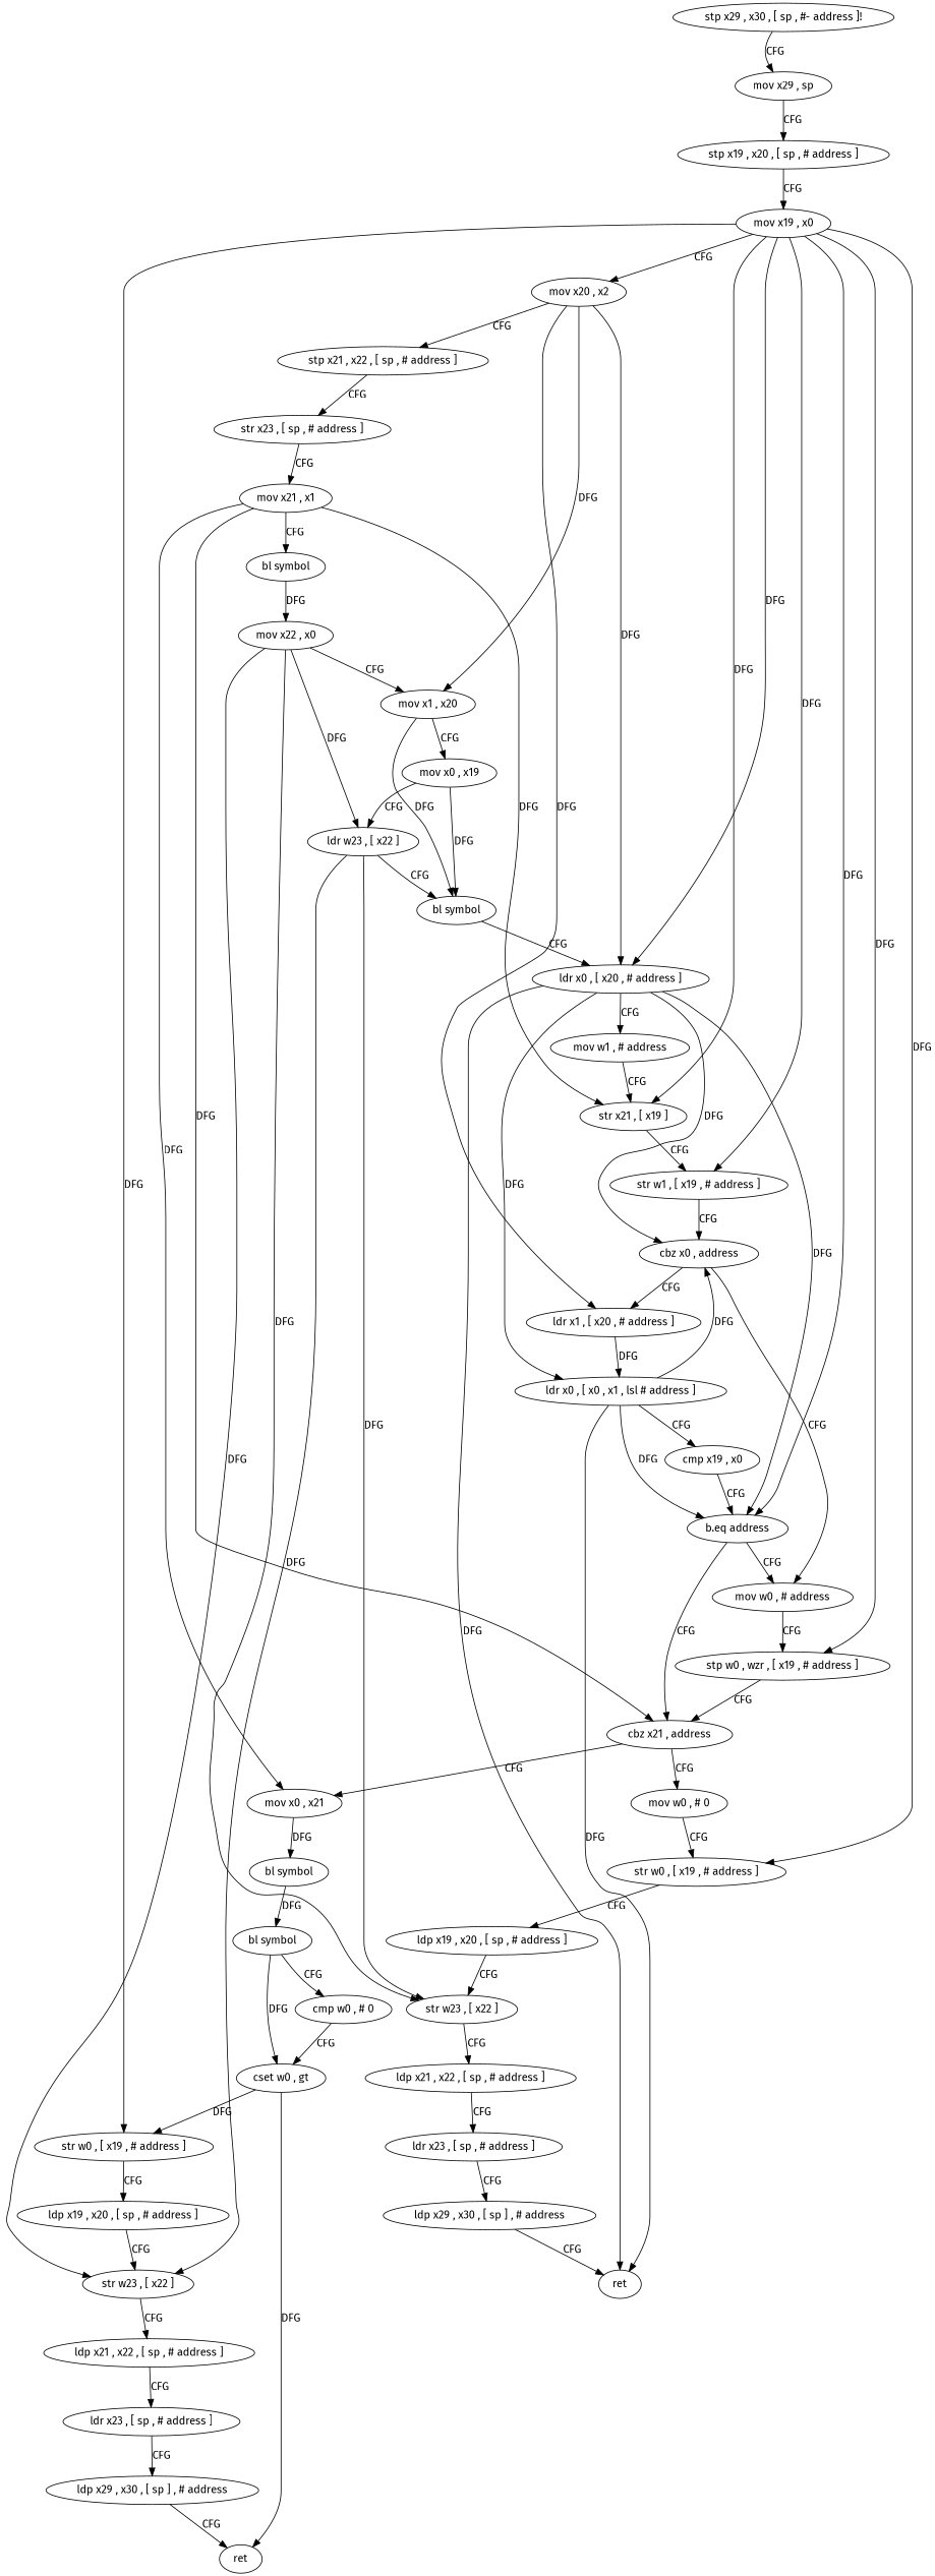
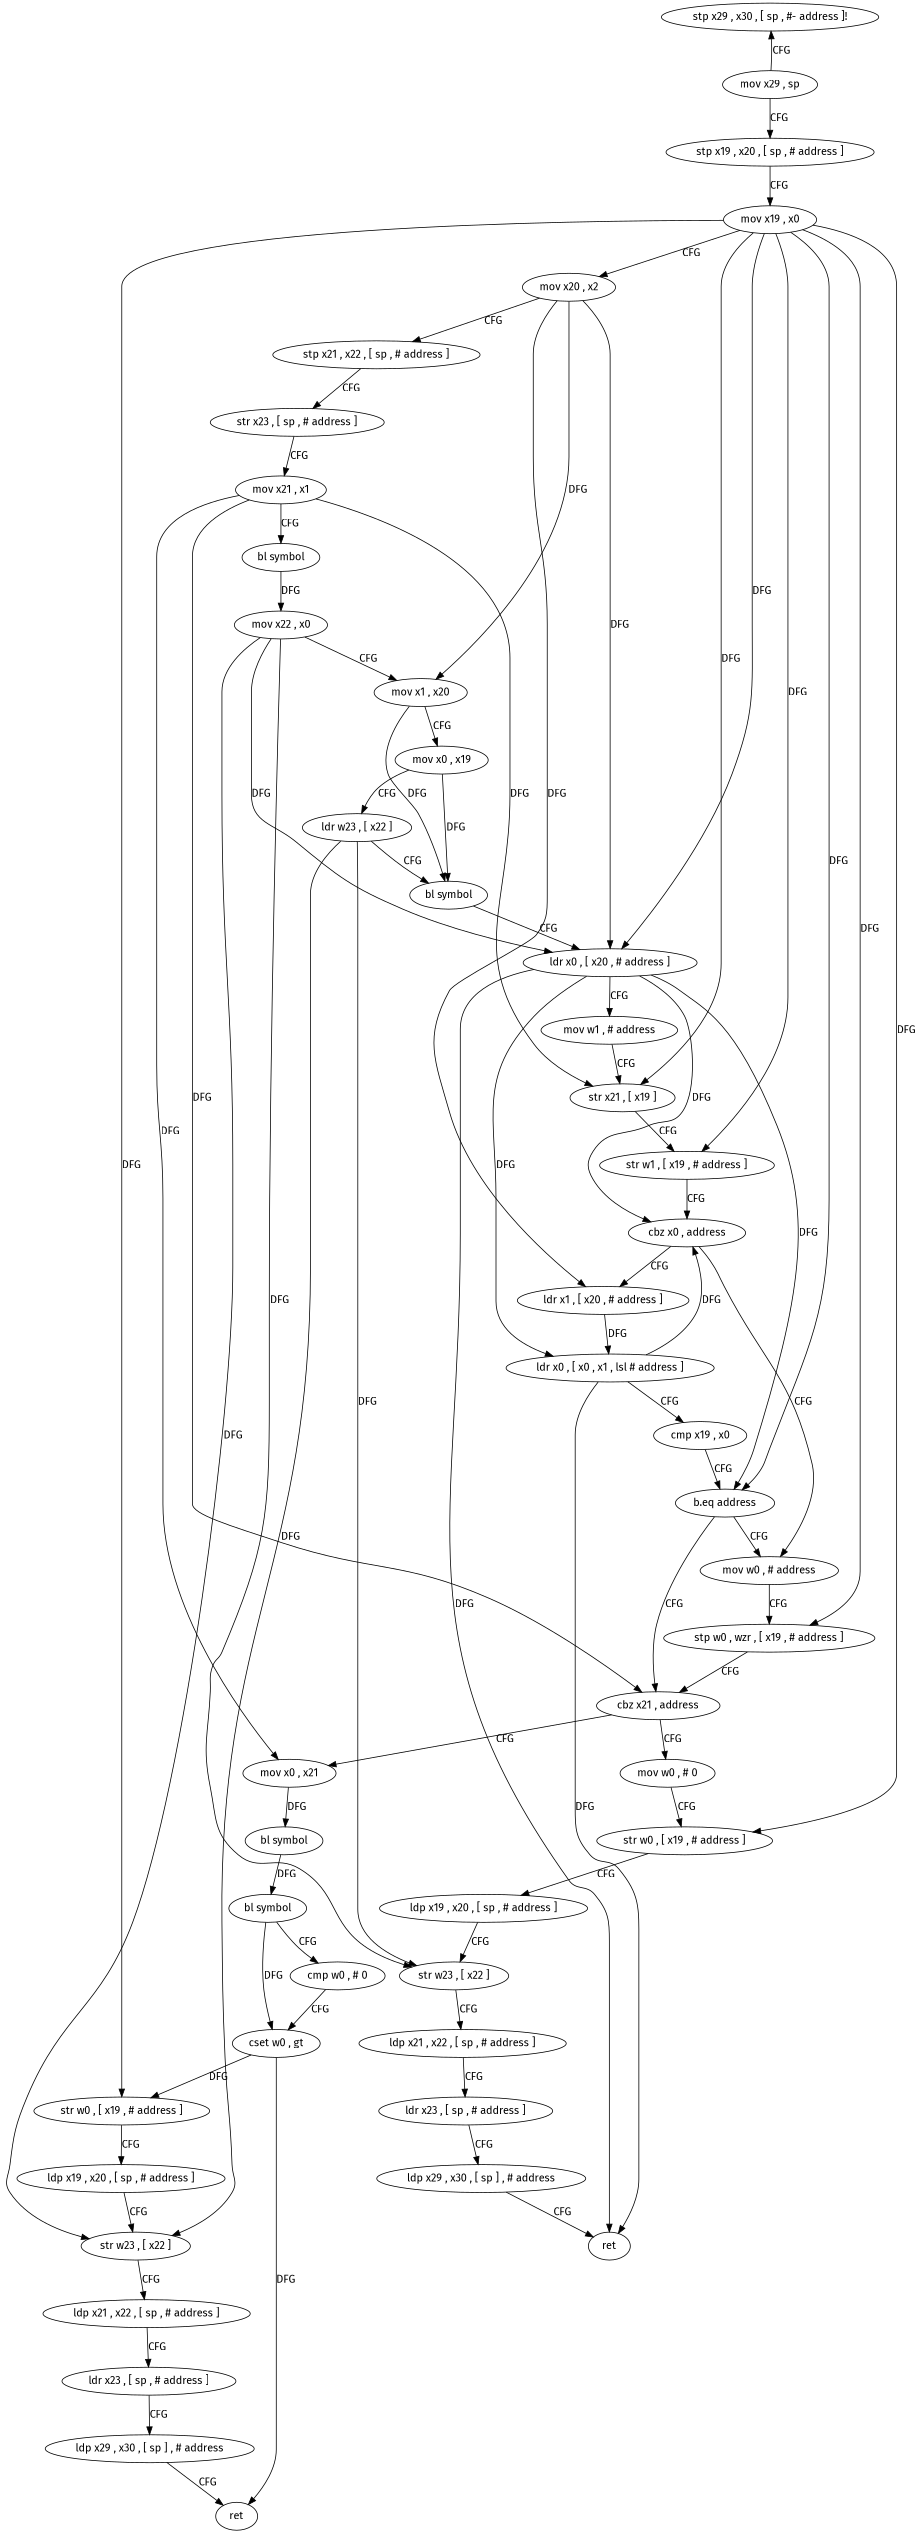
  digraph {
    fontname="Fira Sans"
    node [fontname="Fira Sans"]
    edge [fontname="Fira Sans"]
    n1 [label="stp x29 , x30 , [ sp , #- address ]!"]
    n2 [label="mov x29 , sp"]
    n3 [label="stp x19 , x20 , [ sp , # address ]"]
    n4 [label="mov x19 , x0"]
    n5 [label="mov x20 , x2"]
    n6 [label="str x21 , [ x19 ]"]
    n7 [label="str w1 , [ x19 , # address ]"]
    n8 [label="stp w0 , wzr , [ x19 , # address ]"]
    n9 [label="b.eq address"]
    n10 [label="str w0 , [ x19 , # address ]"]
    n11 [label="str w0 , [ x19 , # address ]"]
    n12 [label="ldr x0 , [ x20 , # address ]"]
    n13 [label="stp x21 , x22 , [ sp , # address ]"]
    n14 [label="mov x1 , x20"]
    n15 [label="ldr x1 , [ x20 , # address ]"]
    n16 [label="mov x0 , x19"]
    n17 [label="ldr w23 , [ x22 ]"]
    n18 [label="bl symbol"]
    n19 [label="cbz x0 , address"]
    n20 [label="cbz x21 , address"]
    n21 [label="mov w0 , # address"]
    n22 [label="ldp x19 , x20 , [ sp , # address ]"]
    n23 [label="ldp x19 , x20 , [ sp , # address ]"]
    n24 [label="str x23 , [ sp , # address ]"]
    n25 [label="mov w1 , # address"]
    n26 [label="ldr x0 , [ x0 , x1 , lsl # address ]"]
    n27 [label=ret]
    n28 [label="mov x21 , x1"]
    n29 [label="bl symbol"]
    n30 [label="mov x0 , x21"]
    n31 [label="mov x22 , x0"]
    n32 [label="mov w0 , # 0"]
    n33 [label="bl symbol"]
    n34 [label="str w23 , [ x22 ]"]
    n35 [label="str w23 , [ x22 ]"]
    n36 [label="ldp x21 , x22 , [ sp , # address ]"]
    n37 [label="ldp x21 , x22 , [ sp , # address ]"]
    n38 [label="cmp x19 , x0"]
    n39 [label="ldr x23 , [ sp , # address ]"]
    n40 [label="ldp x29 , x30 , [ sp ] , # address"]
    n41 [label="bl symbol"]
    n42 [label="cmp w0 , # 0"]
    n43 [label="cset w0 , gt"]
    n44 [label=ret]
    n45 [label="ldr x23 , [ sp , # address ]"]
    n46 [label="ldp x29 , x30 , [ sp ] , # address"]
-   n1 -> n2 [label=CFG]
+   n2 -> n1 [label=CFG]
    n2 -> n3 [label=CFG]
    n3 -> n4 [label=CFG]
    n4 -> n5 [label=CFG]
    n4 -> n6 [label=DFG]
    n4 -> n7 [label=DFG]
    n4 -> n8 [label=DFG]
    n4 -> n9 [label=DFG]
    n4 -> n10 [label=DFG]
    n4 -> n11 [label=DFG]
    n4 -> n12 [label=DFG]
    n5 -> n12 [label=DFG]
    n5 -> n13 [label=CFG]
    n5 -> n14 [label=DFG]
    n5 -> n15 [label=DFG]
    n6 -> n7 [label=CFG]
    n7 -> n19 [label=CFG]
    n8 -> n20 [label=CFG]
    n9 -> n20 [label=CFG]
    n9 -> n21 [label=CFG]
    n10 -> n22 [label=CFG]
    n11 -> n23 [label=CFG]
    n12 -> n9 [label=DFG]
    n12 -> n19 [label=DFG]
    n12 -> n25 [label=CFG]
    n12 -> n26 [label=DFG]
    n12 -> n27 [label=DFG]
    n13 -> n24 [label=CFG]
    n14 -> n16 [label=CFG]
    n14 -> n18 [label=DFG]
    n15 -> n26 [label=DFG]
    n16 -> n17 [label=CFG]
    n16 -> n18 [label=DFG]
    n17 -> n18 [label=CFG]
    n17 -> n34 [label=DFG]
    n17 -> n35 [label=DFG]
    n18 -> n12 [label=CFG]
    n19 -> n15 [label=CFG]
    n19 -> n21 [label=CFG]
    n20 -> n30 [label=CFG]
    n20 -> n32 [label=CFG]
    n21 -> n8 [label=CFG]
    n22 -> n34 [label=CFG]
    n23 -> n35 [label=CFG]
    n24 -> n28 [label=CFG]
    n25 -> n6 [label=CFG]
-   n26 -> n9 [label=DFG]
    n26 -> n19 [label=DFG]
    n26 -> n27 [label=DFG]
    n26 -> n38 [label=CFG]
    n28 -> n6 [label=DFG]
    n28 -> n20 [label=DFG]
    n28 -> n29 [label=CFG]
    n28 -> n30 [label=DFG]
    n29 -> n31 [label=DFG]
    n30 -> n33 [label=DFG]
    n31 -> n14 [label=CFG]
-   n31 -> n17 [label=DFG]
+   n31 -> n12 [label=DFG]
    n31 -> n34 [label=DFG]
    n31 -> n35 [label=DFG]
    n32 -> n10 [label=CFG]
    n33 -> n41 [label=DFG]
    n34 -> n36 [label=CFG]
    n35 -> n37 [label=CFG]
    n36 -> n39 [label=CFG]
    n37 -> n45 [label=CFG]
    n38 -> n9 [label=CFG]
    n39 -> n40 [label=CFG]
    n40 -> n27 [label=CFG]
    n41 -> n42 [label=CFG]
    n41 -> n43 [label=DFG]
    n42 -> n43 [label=CFG]
    n43 -> n11 [label=DFG]
    n43 -> n44 [label=DFG]
    n45 -> n46 [label=CFG]
    n46 -> n44 [label=CFG]
  }
